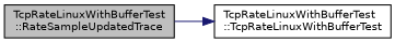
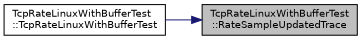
  digraph {
    rankdir=RL
    node [color=black fontname=Helvetica fontsize=10 shape=record style=filled]
    n1 [fillcolor=grey75 fontcolor=black height=0.2 label="TcpRateLinuxWithBufferTest\l::RateSampleUpdatedTrace" width=0.4]
    n2 [fillcolor=white height=0.2 label="TcpRateLinuxWithBufferTest\l::TcpRateLinuxWithBufferTest" width=0.4]
-   n2 -> n1 [color=midnightblue dir=back fontname=Helvetica fontsize=10 labelfontname=Helvetica labelfontsize=10 style=solid]
+   n1 -> n2 [color=midnightblue dir=back fontname=Helvetica fontsize=10 labelfontname=Helvetica labelfontsize=10 style=solid]
  }
